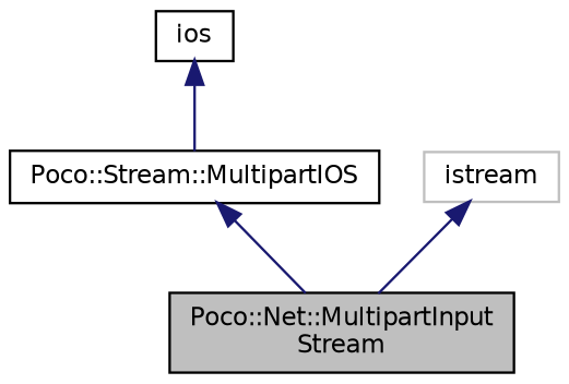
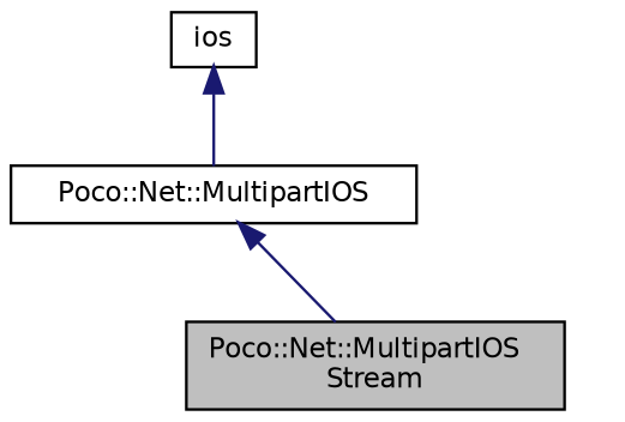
  digraph {
    node [color=black fillcolor=white fontname=Helvetica fontsize=10 shape=record style=filled]
    edge [color=midnightblue dir=back fontname=Helvetica fontsize=10 labelfontname=Helvetica labelfontsize=10 style=solid]
-   n1 [fillcolor=grey75 fontcolor=black height=0.2 label="Poco::Net::MultipartInput\lStream" width=0.4]
-   n2 [height=0.2 label="Poco::Stream::MultipartIOS" width=0.4]
+   n1 [fillcolor=grey75 fontcolor=black height=0.2 label="Poco::Net::MultipartIOS\lStream" width=0.4]
+   n2 [height=0.2 label="Poco::Net::MultipartIOS" width=0.4]
    n3 [height=0.2 label=ios width=0.4]
-   n4 [color=grey75 height=0.2 label=istream width=0.4]
    n2 -> n1
    n3 -> n2
-   n4 -> n1
  }
